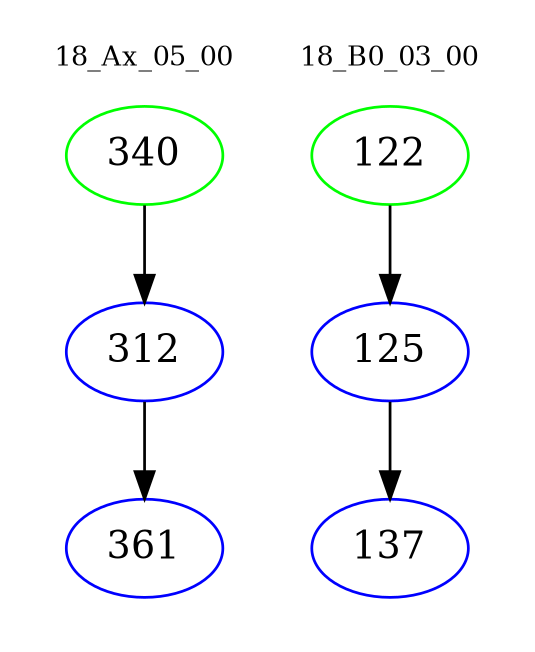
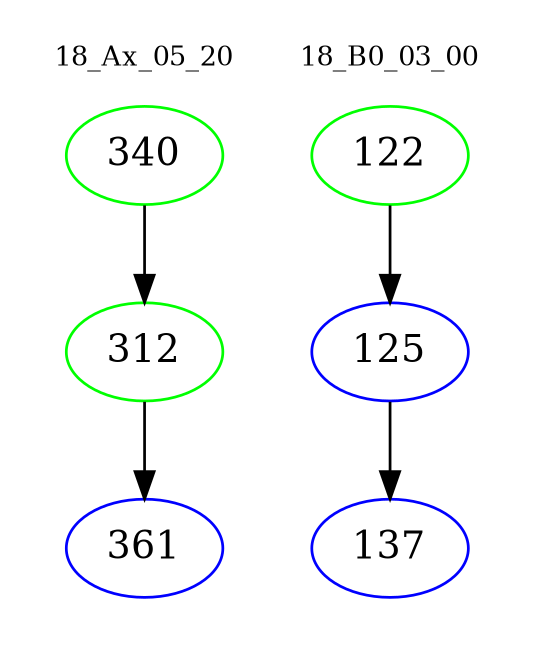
  digraph {
    node [color=blue]
    edge [color=black]
    n1 [color=green label=340]
-   n2 [label=312]
+   n2 [color=green label=312]
    n3 [label=361]
    n4 [color=green label=122]
    n5 [label=125]
    n6 [label=137]
    subgraph cluster_1 {
      color=white
      fontsize=10
-     label="18_Ax_05_00"
+     label="18_Ax_05_20"
      n1
      n2
      n3
    }
    subgraph cluster_2 {
      color=white
      fontsize=10
      label="18_B0_03_00"
      n4
      n5
      n6
    }
    n1 -> n2
    n2 -> n3
    n4 -> n5
    n5 -> n6
  }
